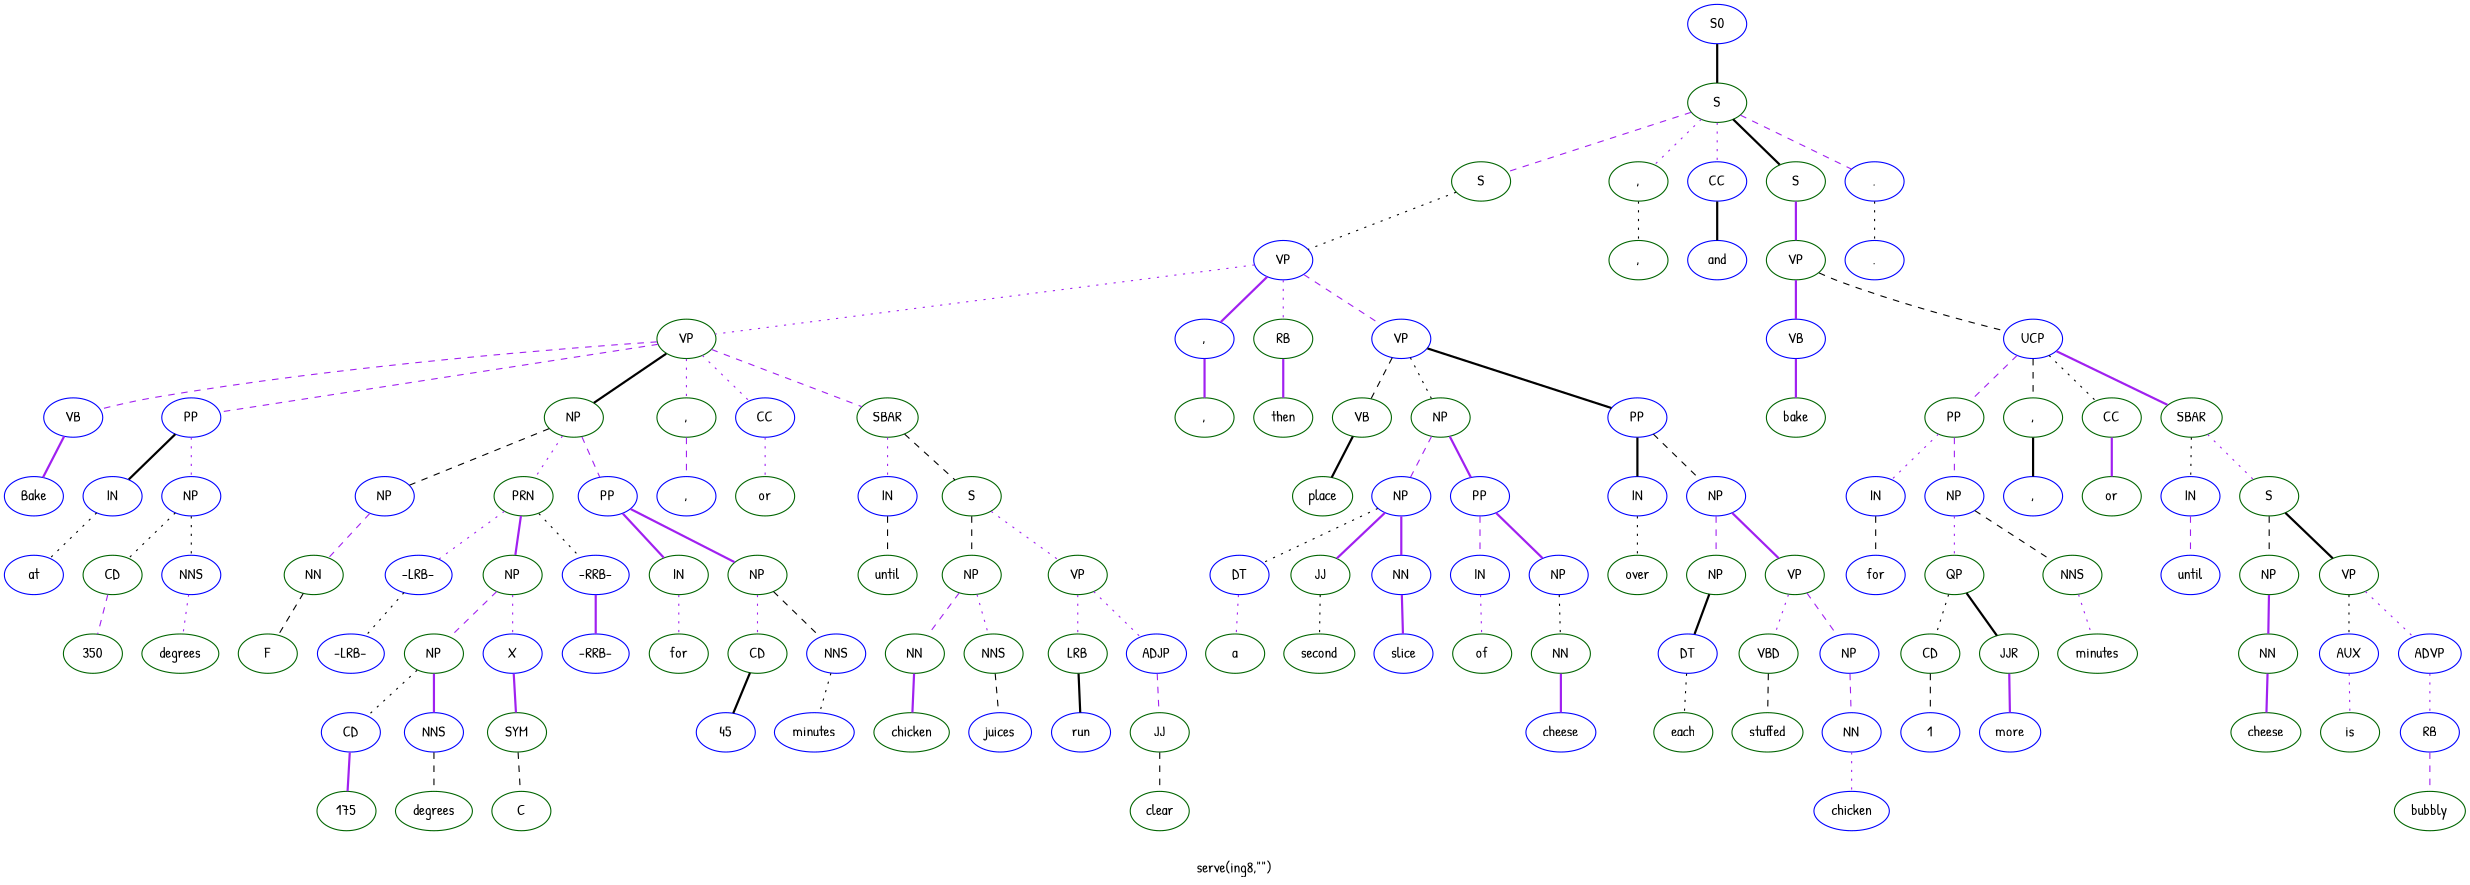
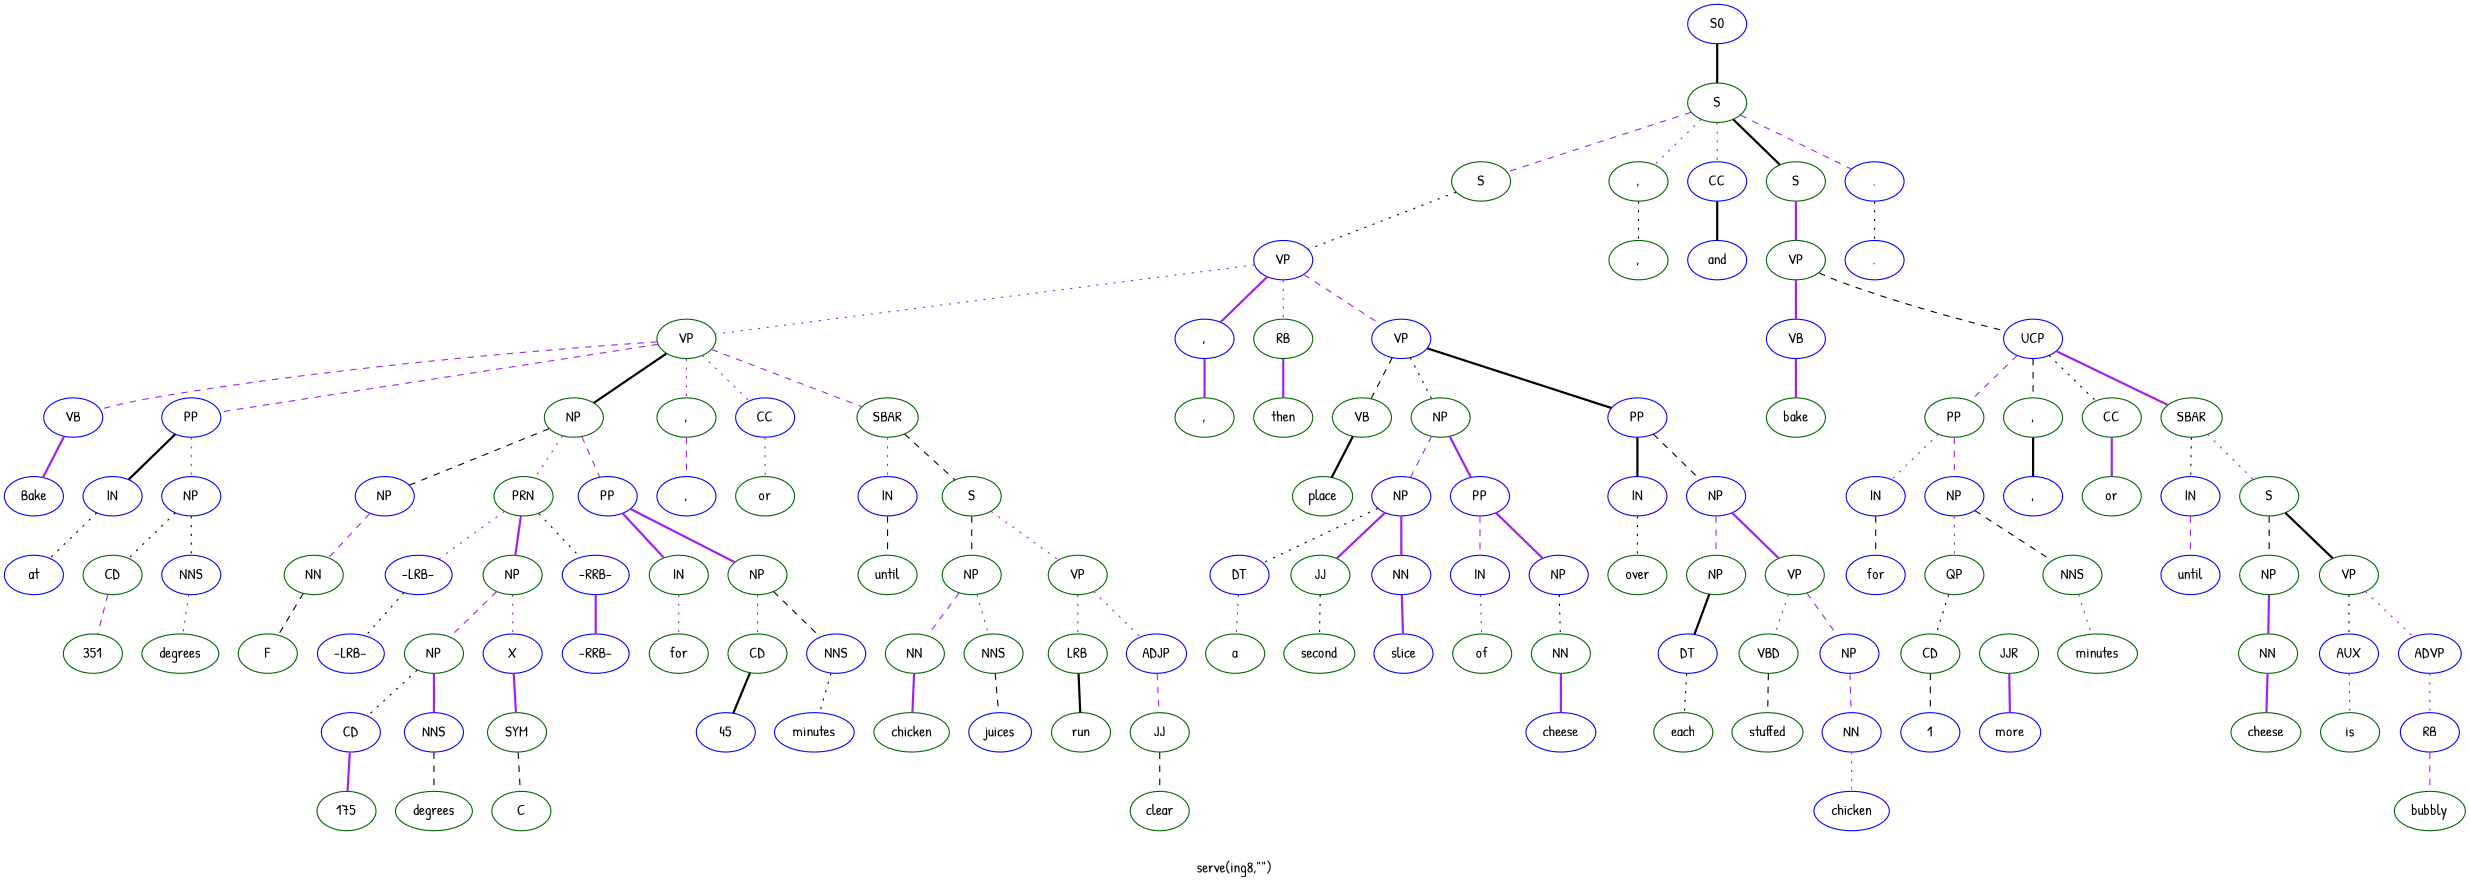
  graph {
    fontname="Patrick Hand"
    label="serve(ing8,\"\")"
    node [color=darkgreen fontname="Patrick Hand"]
    edge [color=purple fontname="Patrick Hand" style=dotted]
    n1 [color=blue label=S0]
    n2 [label=S]
    n3 [label=S]
    n4 [label=","]
    n5 [color=blue label=CC]
    n6 [label=S]
    n7 [color=blue label="."]
    n8 [color=blue label=VP]
    n9 [label=","]
    n10 [color=blue label=and]
    n11 [label=VP]
    n12 [color=blue label="."]
    n13 [label=VP]
    n14 [color=blue label=","]
    n15 [label=RB]
    n16 [color=blue label=VP]
    n17 [color=blue label=VB]
    n18 [color=blue label=PP]
    n19 [label=NP]
    n20 [label=","]
    n21 [color=blue label=CC]
    n22 [label=SBAR]
    n23 [label=","]
    n24 [label=then]
    n25 [label=VB]
    n26 [label=NP]
    n27 [color=blue label=PP]
    n28 [color=blue label=Bake]
    n29 [color=blue label=IN]
    n30 [color=blue label=NP]
    n31 [color=blue label=NP]
    n32 [label=PRN]
    n33 [color=blue label=PP]
    n34 [color=blue label=","]
    n35 [label=or]
    n36 [color=blue label=IN]
    n37 [label=S]
    n38 [color=blue label=at]
    n39 [label=CD]
    n40 [color=blue label=NNS]
-   n41 [label=350]
+   n41 [label=351]
    n42 [label=degrees]
    n43 [label=NN]
    n44 [color=blue label="-LRB-"]
    n45 [label=NP]
    n46 [color=blue label="-RRB-"]
    n47 [label=IN]
    n48 [label=NP]
    n49 [label=F]
    n50 [color=blue label="-LRB-"]
    n51 [label=NP]
    n52 [color=blue label=X]
    n53 [color=blue label="-RRB-"]
    n54 [color=blue label=CD]
    n55 [color=blue label=NNS]
    n56 [label=SYM]
    n57 [label=175]
    n58 [label=degrees]
    n59 [label=C]
    n60 [label=for]
    n61 [label=CD]
    n62 [color=blue label=NNS]
    n63 [color=blue label=45]
    n64 [color=blue label=minutes]
    n65 [label=until]
    n66 [label=NP]
    n67 [label=VP]
    n68 [label=NN]
    n69 [label=NNS]
    n70 [label=LRB]
    n71 [color=blue label=ADJP]
    n72 [label=chicken]
    n73 [color=blue label=juices]
-   n74 [color=blue label=run]
+   n74 [label=run]
    n75 [label=JJ]
    n76 [label=clear]
    n77 [label=place]
    n78 [color=blue label=NP]
    n79 [color=blue label=PP]
    n80 [color=blue label=IN]
    n81 [color=blue label=NP]
    n82 [color=blue label=DT]
    n83 [label=JJ]
    n84 [color=blue label=NN]
    n85 [color=blue label=IN]
    n86 [color=blue label=NP]
    n87 [label=a]
    n88 [label=second]
    n89 [color=blue label=slice]
    n90 [label=of]
    n91 [label=NN]
    n92 [color=blue label=cheese]
    n93 [label=over]
    n94 [label=NP]
    n95 [label=VP]
    n96 [color=blue label=DT]
    n97 [label=VBD]
    n98 [color=blue label=NP]
    n99 [label=each]
    n100 [label=stuffed]
    n101 [color=blue label=NN]
    n102 [color=blue label=chicken]
    n103 [color=blue label=VB]
    n104 [color=blue label=UCP]
    n105 [label=bake]
    n106 [label=PP]
    n107 [label=","]
    n108 [label=CC]
    n109 [label=SBAR]
    n110 [color=blue label=IN]
    n111 [color=blue label=NP]
    n112 [color=blue label=","]
    n113 [label=or]
    n114 [color=blue label=IN]
    n115 [label=S]
    n116 [color=blue label=for]
    n117 [label=QP]
    n118 [label=NNS]
    n119 [label=CD]
    n120 [label=JJR]
    n121 [label=minutes]
    n122 [color=blue label=1]
    n123 [color=blue label=more]
    n124 [color=blue label=until]
    n125 [label=NP]
    n126 [label=VP]
    n127 [label=NN]
    n128 [color=blue label=AUX]
    n129 [color=blue label=ADVP]
    n130 [label=cheese]
    n131 [label=is]
    n132 [color=blue label=RB]
    n133 [label=bubbly]
    n1 -- n2 [color=black style=bold]
    n2 -- n3 [style=dashed]
    n2 -- n4
    n2 -- n5
    n2 -- n6 [color=black style=bold]
    n2 -- n7 [style=dashed]
    n3 -- n8 [color=black]
    n4 -- n9 [color=black]
    n5 -- n10 [color=black style=bold]
    n6 -- n11 [style=bold]
    n7 -- n12 [color=black]
    n8 -- n13
    n8 -- n14 [style=bold]
    n8 -- n15
    n8 -- n16 [style=dashed]
    n11 -- n103 [style=bold]
    n11 -- n104 [color=black style=dashed]
    n13 -- n17 [style=dashed]
    n13 -- n18 [style=dashed]
    n13 -- n19 [color=black style=bold]
    n13 -- n20
    n13 -- n21
    n13 -- n22 [style=dashed]
    n14 -- n23 [style=bold]
    n15 -- n24 [style=bold]
    n16 -- n25 [color=black style=dashed]
    n16 -- n26 [color=black]
    n16 -- n27 [color=black style=bold]
    n17 -- n28 [style=bold]
    n18 -- n29 [color=black style=bold]
    n18 -- n30
    n19 -- n31 [color=black style=dashed]
    n19 -- n32
    n19 -- n33 [style=dashed]
    n20 -- n34 [style=dashed]
    n21 -- n35
    n22 -- n36
    n22 -- n37 [color=black style=dashed]
    n25 -- n77 [color=black style=bold]
    n26 -- n78 [style=dashed]
    n26 -- n79 [style=bold]
    n27 -- n80 [color=black style=bold]
    n27 -- n81 [color=black style=dashed]
    n29 -- n38 [color=black]
    n30 -- n39 [color=black]
    n30 -- n40 [color=black]
    n31 -- n43 [style=dashed]
    n32 -- n44
    n32 -- n45 [style=bold]
    n32 -- n46 [color=black]
    n33 -- n47 [style=bold]
    n33 -- n48 [style=bold]
    n36 -- n65 [color=black style=dashed]
    n37 -- n66 [color=black style=dashed]
    n37 -- n67
    n39 -- n41 [style=dashed]
    n40 -- n42
    n43 -- n49 [color=black style=dashed]
    n44 -- n50 [color=black]
    n45 -- n51 [style=dashed]
    n45 -- n52
    n46 -- n53 [style=bold]
    n47 -- n60
    n48 -- n61
    n48 -- n62 [color=black style=dashed]
    n51 -- n54 [color=black]
    n51 -- n55 [style=bold]
    n52 -- n56 [style=bold]
    n54 -- n57 [style=bold]
    n55 -- n58 [color=black style=dashed]
    n56 -- n59 [color=black style=dashed]
    n61 -- n63 [color=black style=bold]
    n62 -- n64 [color=black]
    n66 -- n68 [style=dashed]
    n66 -- n69
    n67 -- n70
    n67 -- n71
    n68 -- n72 [style=bold]
    n69 -- n73 [color=black style=dashed]
    n70 -- n74 [color=black style=bold]
    n71 -- n75 [style=dashed]
    n75 -- n76 [color=black style=dashed]
    n78 -- n82 [color=black]
    n78 -- n83 [style=bold]
    n78 -- n84 [style=bold]
    n79 -- n85 [style=dashed]
    n79 -- n86 [style=bold]
    n80 -- n93 [color=black]
    n81 -- n94 [style=dashed]
    n81 -- n95 [style=bold]
    n82 -- n87
    n83 -- n88 [color=black]
    n84 -- n89 [style=bold]
    n85 -- n90
    n86 -- n91 [color=black]
    n91 -- n92 [style=bold]
    n94 -- n96 [color=black style=bold]
    n95 -- n97
    n95 -- n98 [style=dashed]
    n96 -- n99 [color=black]
    n97 -- n100 [color=black style=dashed]
    n98 -- n101 [style=dashed]
    n101 -- n102
    n103 -- n105 [style=bold]
    n104 -- n106 [style=dashed]
    n104 -- n107 [color=black style=dashed]
    n104 -- n108 [color=black]
    n104 -- n109 [style=bold]
    n106 -- n110
    n106 -- n111 [style=dashed]
    n107 -- n112 [color=black style=bold]
    n108 -- n113 [style=bold]
    n109 -- n114 [color=black]
    n109 -- n115
    n110 -- n116 [color=black style=dashed]
    n111 -- n117
    n111 -- n118 [color=black style=dashed]
    n114 -- n124 [style=dashed]
    n115 -- n125 [color=black style=dashed]
    n115 -- n126 [color=black style=bold]
    n117 -- n119 [color=black]
-   n117 -- n120 [color=black style=bold]
    n118 -- n121
    n119 -- n122 [color=black style=dashed]
    n120 -- n123 [style=bold]
    n125 -- n127 [style=bold]
    n126 -- n128 [color=black]
    n126 -- n129
    n127 -- n130 [style=bold]
    n128 -- n131
    n129 -- n132
    n132 -- n133 [style=dashed]
  }
